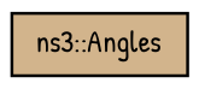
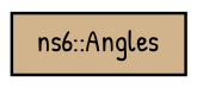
  digraph {
    rankdir=LR
    fontname="Patrick Hand"
-   n1 [color=black fillcolor=tan fontname="Patrick Hand" fontsize=10 height=0.2 label="ns3::Angles" shape=record style=filled width=0.4]
+   n1 [color=black fillcolor=tan fontname="Patrick Hand" fontsize=10 height=0.2 label="ns6::Angles" shape=record style=filled width=0.4]
  }
